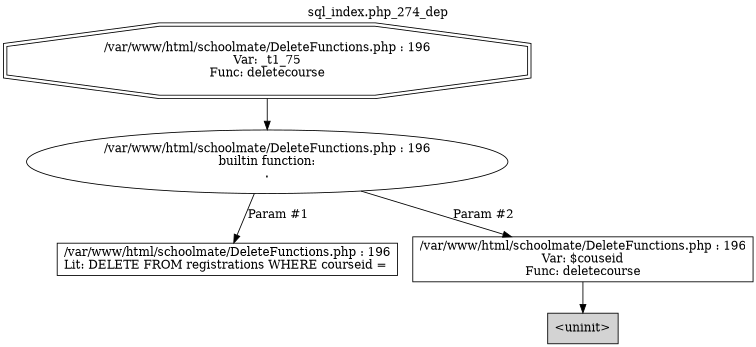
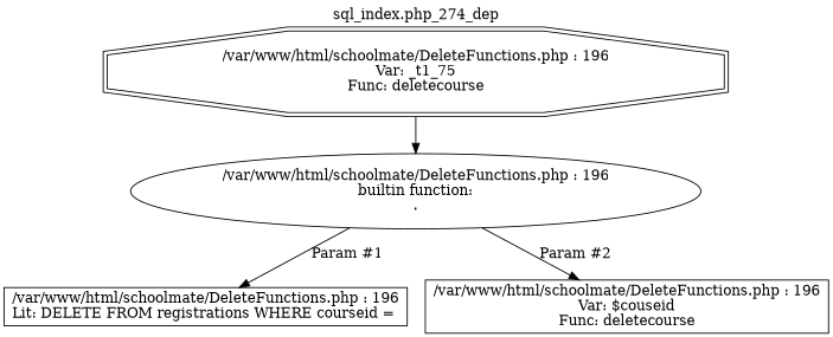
  digraph {
    label="sql_index.php_274_dep"
    labelloc=t
    node [shape=box]
    n1 [label="/var/www/html/schoolmate/DeleteFunctions.php : 196\nVar: _t1_75\nFunc: deletecourse\n" shape=doubleoctagon]
    n2 [label="/var/www/html/schoolmate/DeleteFunctions.php : 196\nbuiltin function:\n.\n" shape=ellipse]
    n3 [label="/var/www/html/schoolmate/DeleteFunctions.php : 196\nLit: DELETE FROM registrations WHERE courseid = \n"]
    n4 [label="/var/www/html/schoolmate/DeleteFunctions.php : 196\nVar: $couseid\nFunc: deletecourse\n"]
-   n5 [label="<uninit>" style=filled]
    n1 -> n2
    n2 -> n3 [label="Param #1"]
    n2 -> n4 [label="Param #2"]
-   n4 -> n5
  }
